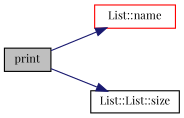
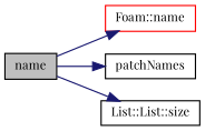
  digraph {
    fontname="Playfair Display"
    rankdir=LR
    node [color=black fontname="Playfair Display" fontsize=10 shape=record]
    edge [color=midnightblue fontname="Playfair Display" fontsize=10 labelfontname=FreeSans labelfontsize=10 style=solid]
-   n1 [fillcolor=grey75 fontcolor=black height=0.2 label=print style=filled width=0.4]
-   n2 [color=red height=0.2 label="List::name" width=0.4]
+   n1 [fillcolor=grey75 fontcolor=black height=0.2 label=name style=filled width=0.4]
+   n2 [color=red height=0.2 label="Foam::name" width=0.4]
+   n3 [height=0.2 label=patchNames width=0.4]
    n4 [height=0.2 label="List::List::size" width=0.4]
    n1 -> n2
+   n1 -> n3
    n1 -> n4
  }
